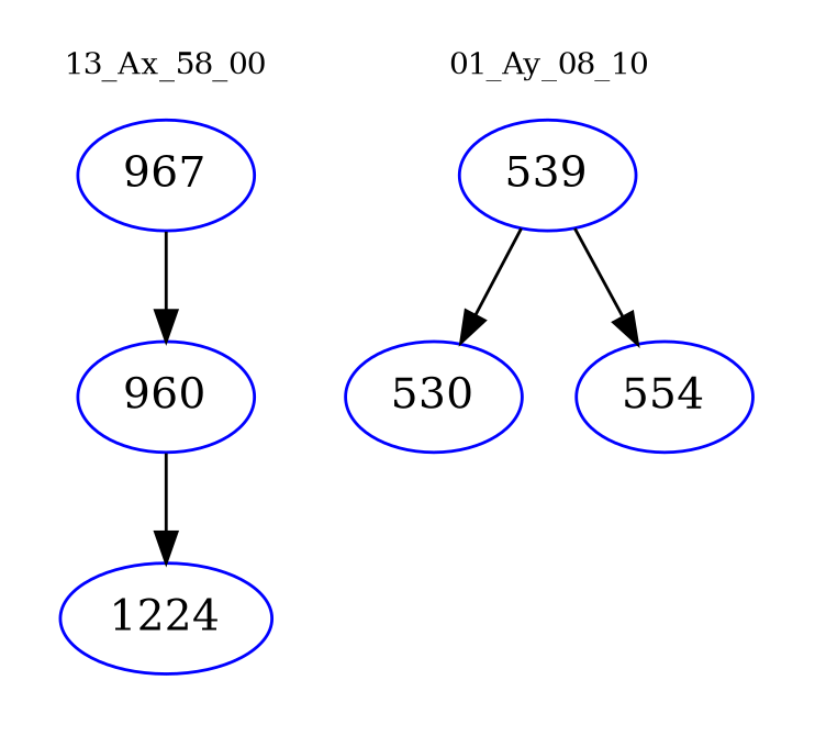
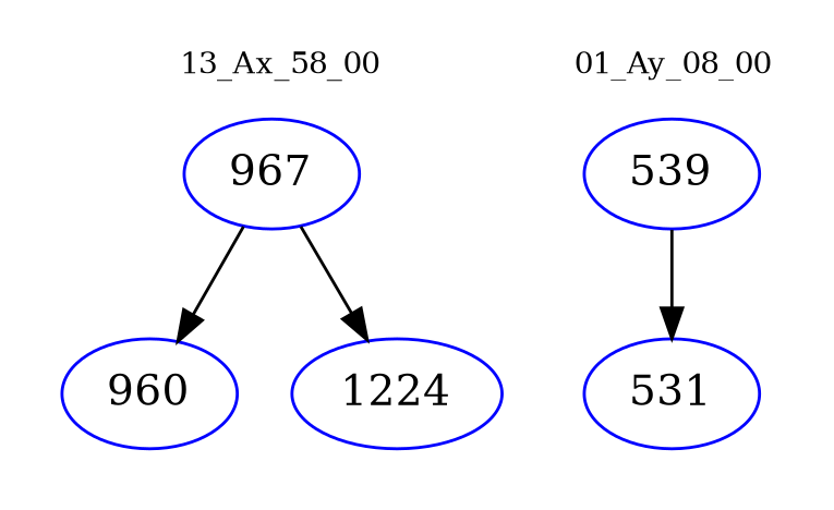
  digraph {
    node [color=blue]
    edge [color=black]
    n1 [label=967]
    n2 [label=960]
    n3 [label=1224]
    n4 [label=539]
-   n5 [label=530]
-   n6 [label=554]
+   n5 [label=531]
    subgraph cluster_1 {
      color=white
      fontsize=10
      label="13_Ax_58_00"
      n1
      n2
      n3
    }
    subgraph cluster_2 {
      color=white
      fontsize=10
-     label="01_Ay_08_10"
+     label="01_Ay_08_00"
      n4
      n5
-     n6
    }
    n1 -> n2
-   n2 -> n3
+   n1 -> n3
    n4 -> n5
-   n4 -> n6
  }
